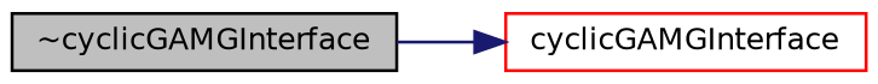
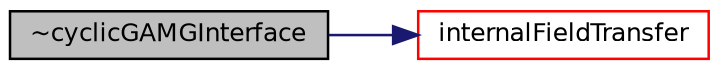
  digraph {
    rankdir=LR
    node [fontname=Helvetica fontsize=10 shape=record]
    n1 [color=black fillcolor=grey75 fontcolor=black height=0.2 label="~cyclicGAMGInterface" style=filled width=0.4]
-   n2 [color=red height=0.2 label=cyclicGAMGInterface width=0.4]
+   n2 [color=red height=0.2 label=internalFieldTransfer width=0.4]
    n1 -> n2 [color=midnightblue fontname=Helvetica fontsize=10 labelfontname=Helvetica labelfontsize=10 style=solid]
  }
